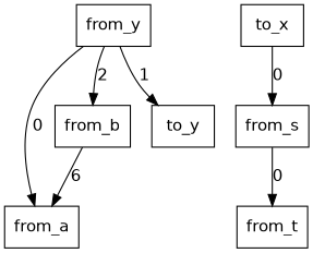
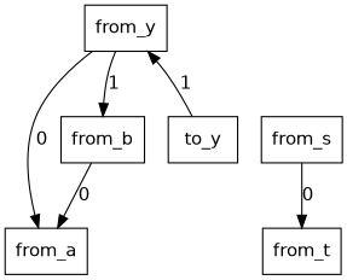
  digraph {
    fontname="DejaVu Sans"
    rankdir=TB
    node [fillcolor=white fontname="DejaVu Sans" shape=box style=filled]
    edge [fontname="DejaVu Sans"]
    n1 [label=<from_a>]
    n2 [label=<from_b>]
    n3 [label=<from_t>]
    n4 [label=<from_s>]
-   n5 [label=<to_x>]
    n6 [label=<from_y>]
    n7 [label=<to_y>]
-   n2 -> n1 [label=6]
+   n2 -> n1 [label=0]
    n4 -> n3 [label=0]
-   n5 -> n4 [label=0]
    n6 -> n1 [label=0]
-   n6 -> n2 [label=2]
-   n6 -> n7 [label=1]
+   n6 -> n2 [label=1]
+   n7 -> n6 [label=1]
  }
